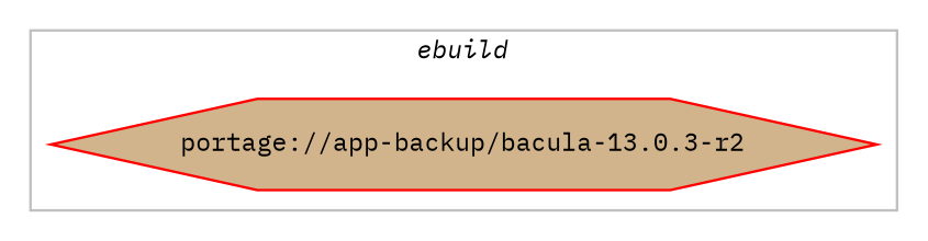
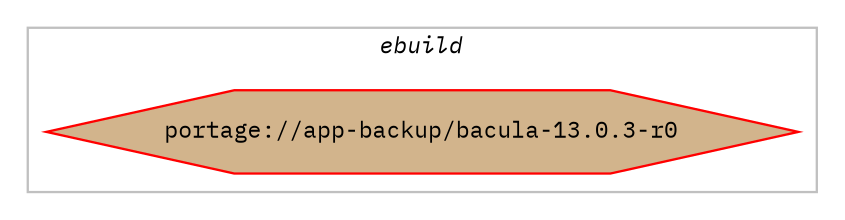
  digraph {
    compound=true
    concentrate=true
    fontname="IBM Plex Mono"
    fontsize=10
    newrank=true
    rankdir=LR
    ranksep=1.5
-   n1 [color=red fontname="IBM Plex Mono" fontsize=10 label="portage://app-backup/bacula-13.0.3-r2" width=4 style=filled fillcolor=tan shape=hexagon]
+   n1 [color=red fontname="IBM Plex Mono" fontsize=10 label="portage://app-backup/bacula-13.0.3-r0" width=4 style=filled fillcolor=tan shape=hexagon]
    subgraph cluster_1 {
      color=gray
      label=<<i>ebuild</i>>
      n1
    }
    subgraph cluster_2 {
      color=gray
      label=<<i>dependencies</i>>
      subgraph cluster_3 {
        color=gray
        fillcolor="#eeeeee"
        label=<<i>compile</i>>
        style=filled
      }
      subgraph cluster_4 {
        color=gray
        fillcolor="#eeeeee"
        label=<<i>compile and run</i>>
        style=filled
      }
      subgraph cluster_5 {
        color=gray
        fillcolor="#eeeeee"
        label=<<i>run</i>>
        style=filled
      }
    }
    subgraph cluster_6 {
      color=gray
      label=<<i>candidates</i>>
      rank=same
    }
  }
